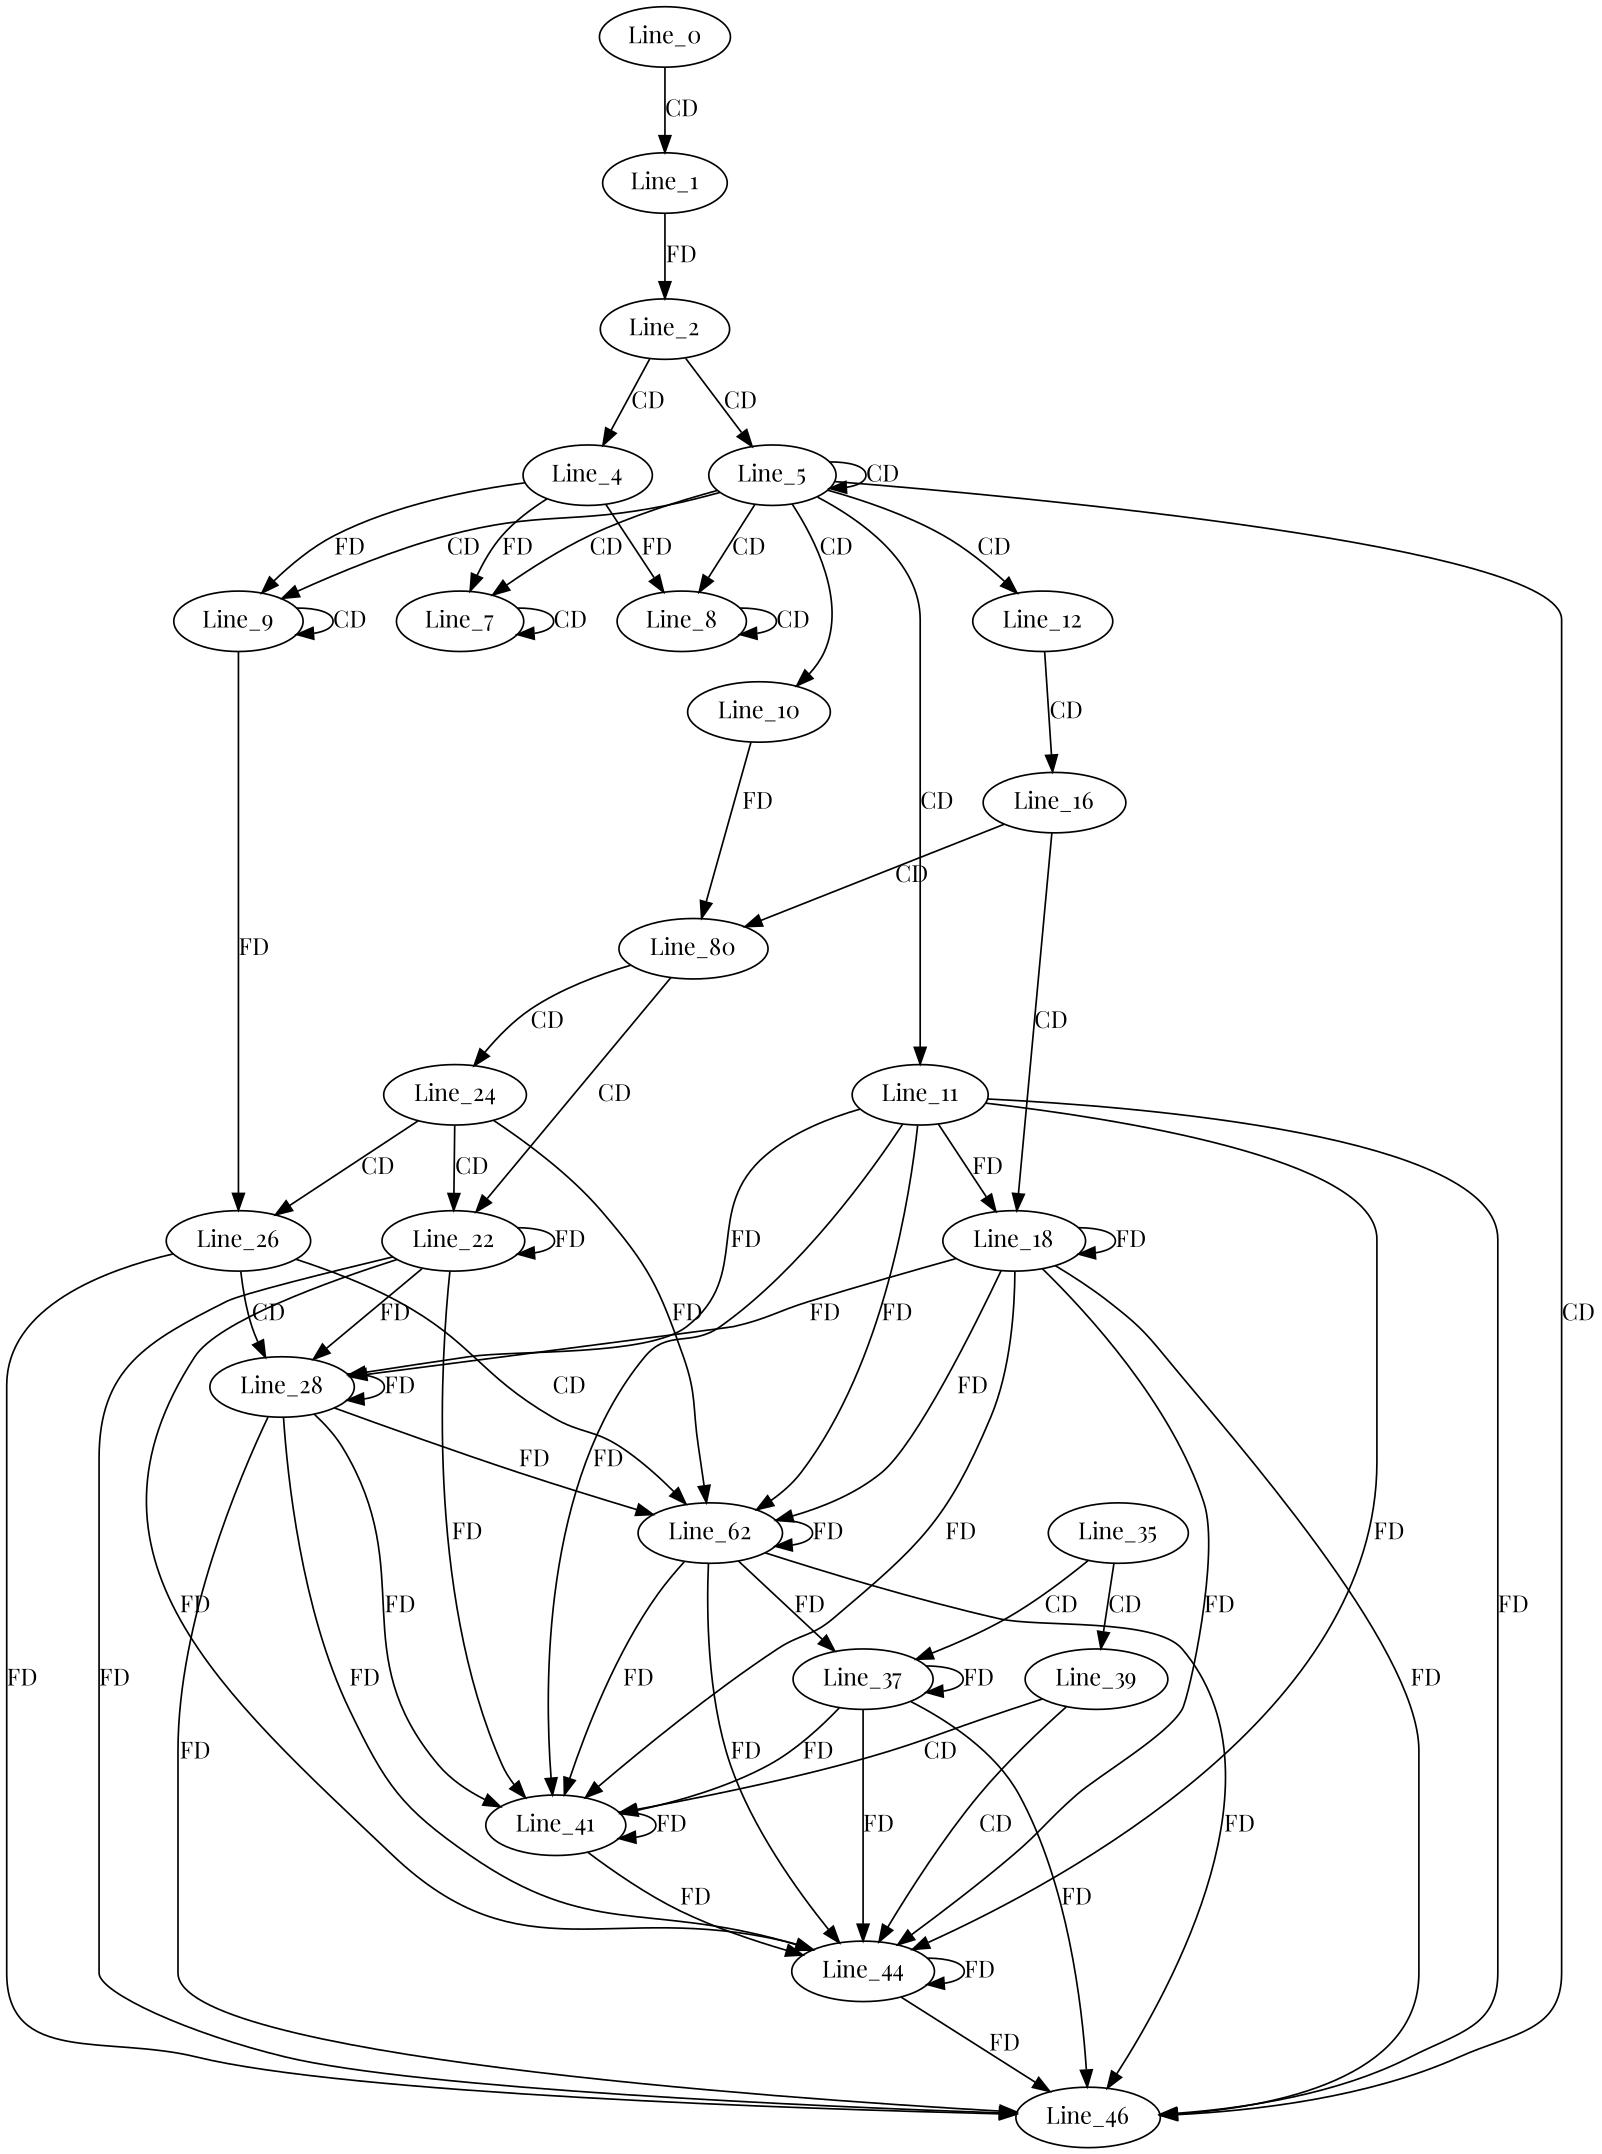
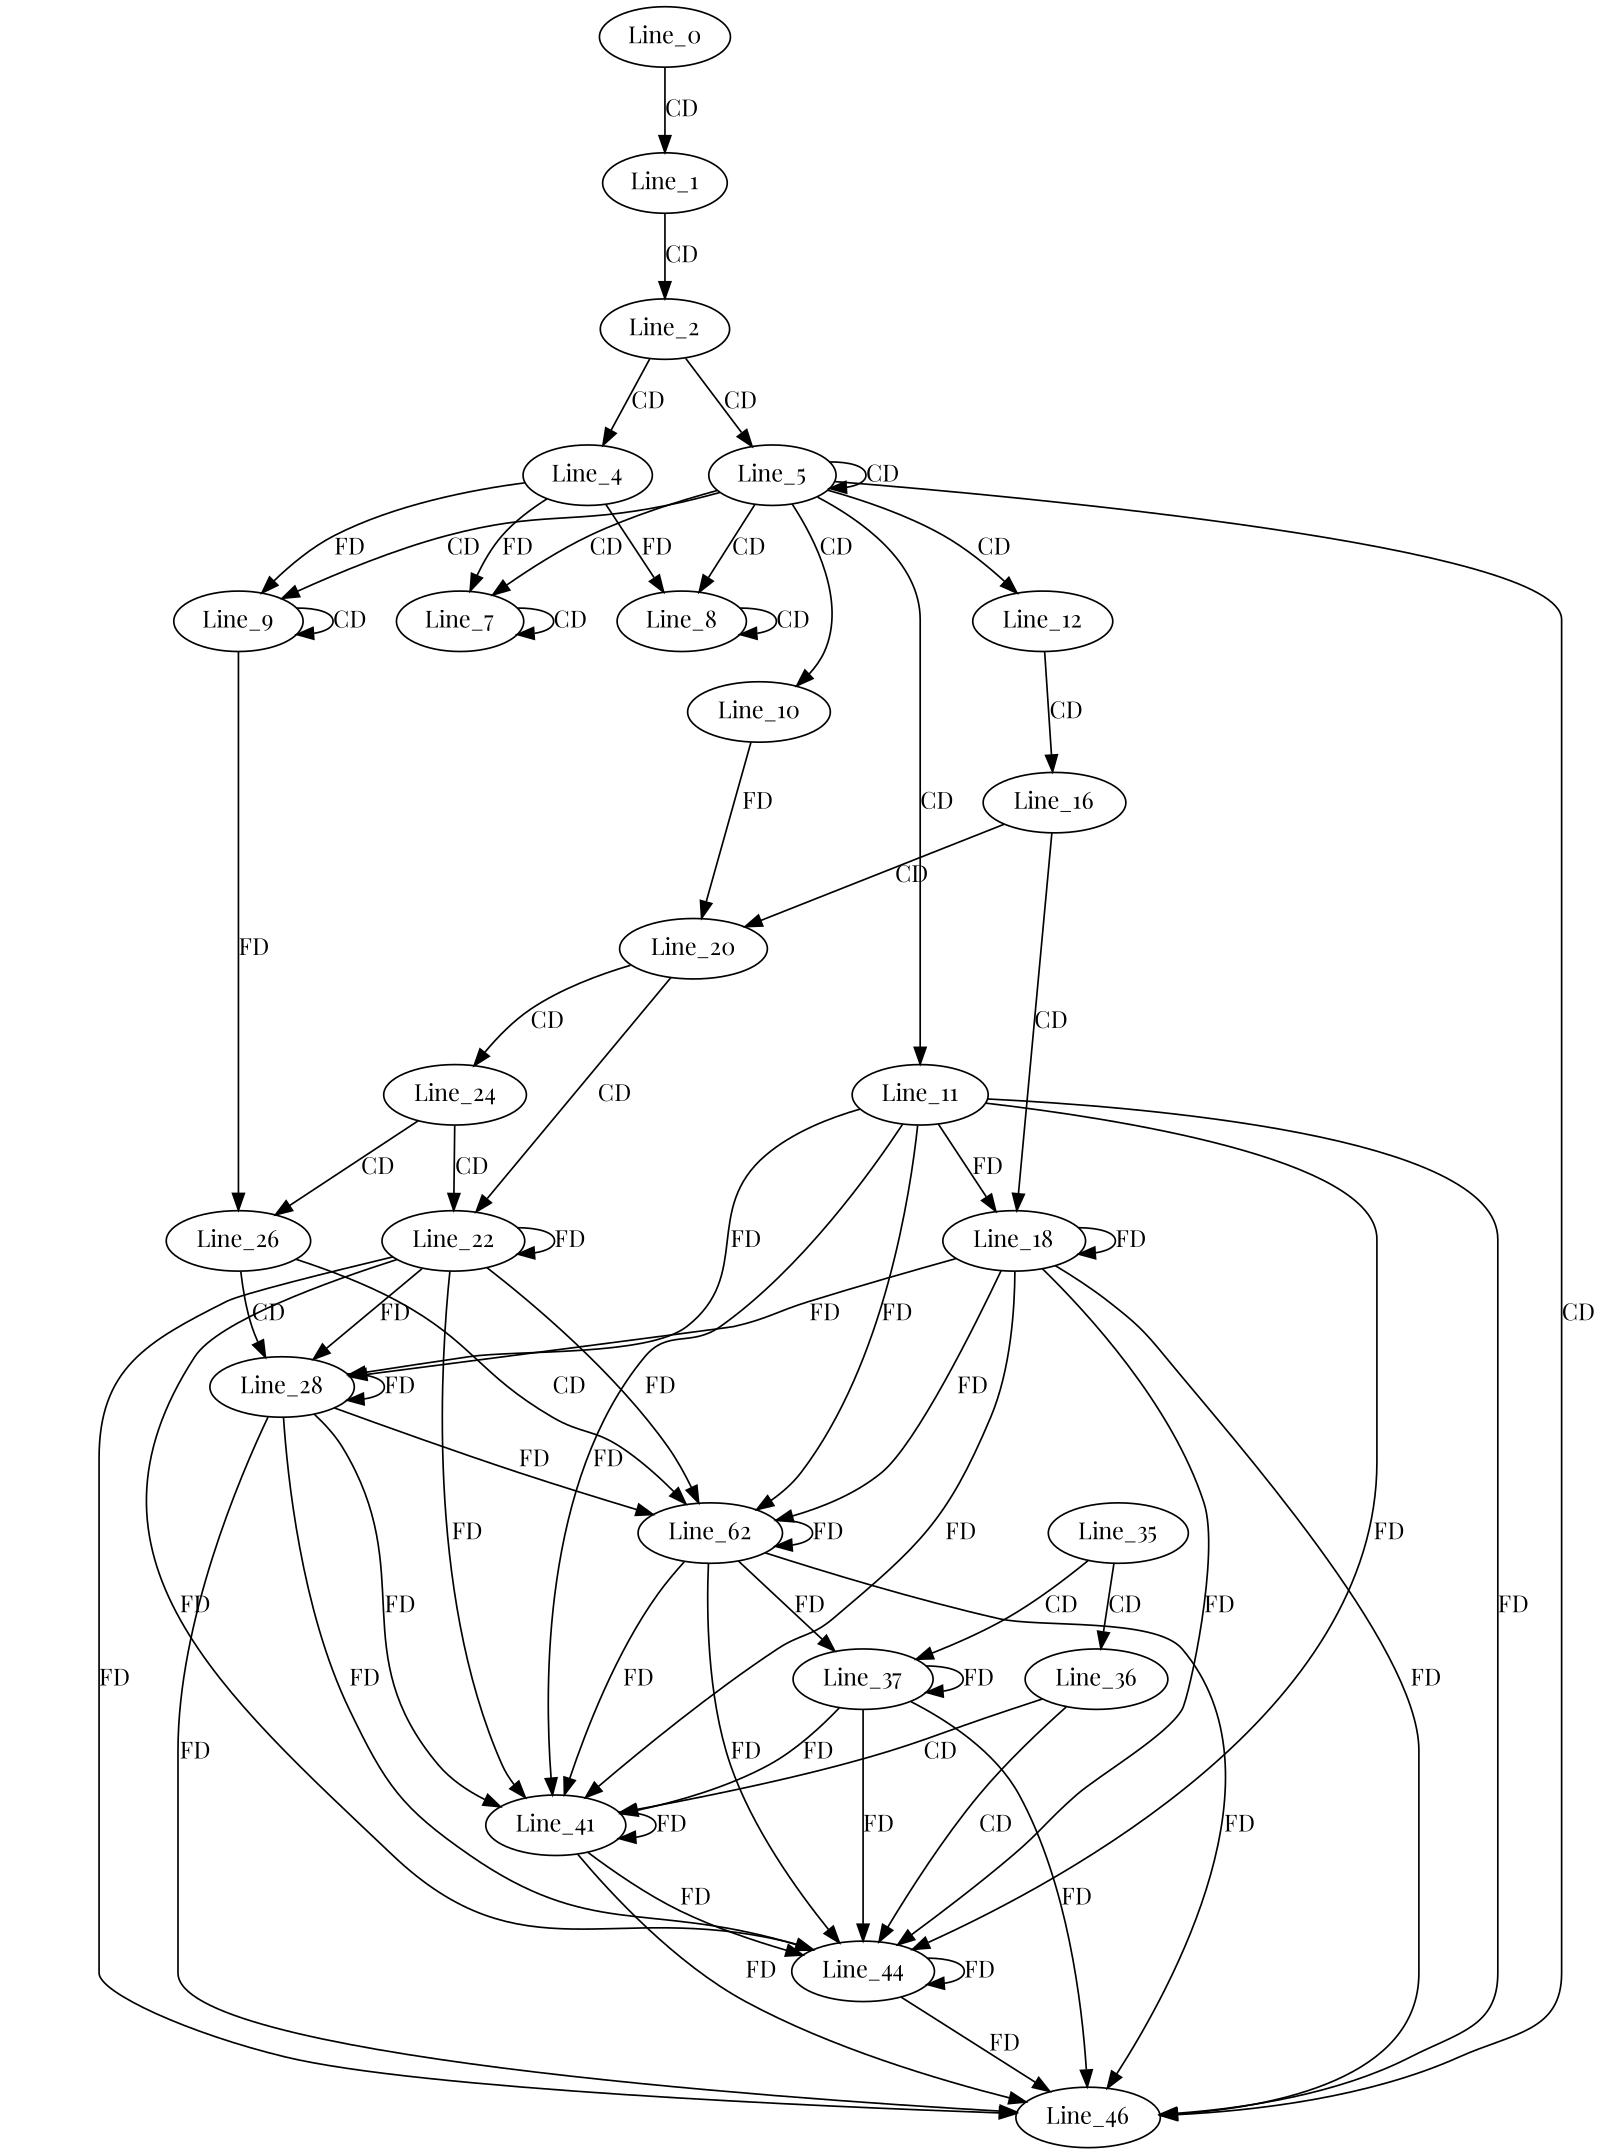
  digraph {
    fontname="Playfair Display"
    node [fontname="Playfair Display"]
    edge [fontname="Playfair Display"]
    Line_0
    Line_1
    Line_2
    Line_4
    Line_5
    Line_7
    Line_8
    Line_9
    Line_10
    Line_11
    Line_12
    Line_46
    Line_26
-   Line_20 [label=Line_80]
+   Line_20
    Line_18
    Line_28
    n17 [label=Line_62]
    Line_41
    Line_44
    Line_16
    Line_22
    Line_24
    Line_37
    Line_35
-   Line_39
+   Line_39 [label=Line_36]
    Line_0 -> Line_1 [label=CD]
-   Line_1 -> Line_2 [label=FD]
+   Line_1 -> Line_2 [label=CD]
    Line_2 -> Line_4 [label=CD]
    Line_2 -> Line_5 [label=CD]
    Line_4 -> Line_7 [label=FD]
    Line_4 -> Line_8 [label=FD]
    Line_4 -> Line_9 [label=FD]
    Line_5 -> Line_5 [label=CD]
    Line_5 -> Line_7 [label=CD]
    Line_5 -> Line_8 [label=CD]
    Line_5 -> Line_9 [label=CD]
    Line_5 -> Line_10 [label=CD]
    Line_5 -> Line_11 [label=CD]
    Line_5 -> Line_12 [label=CD]
    Line_5 -> Line_46 [label=CD]
    Line_7 -> Line_7 [label=CD]
    Line_8 -> Line_8 [label=CD]
    Line_9 -> Line_9 [label=CD]
    Line_9 -> Line_26 [label=FD]
    Line_10 -> Line_20 [label=FD]
    Line_11 -> Line_46 [label=FD]
    Line_11 -> Line_18 [label=FD]
    Line_11 -> Line_28 [label=FD]
    Line_11 -> n17 [label=FD]
    Line_11 -> Line_41 [label=FD]
    Line_11 -> Line_44 [label=FD]
    Line_12 -> Line_16 [label=CD]
    Line_26 -> Line_28 [label=CD]
    Line_26 -> n17 [label=CD]
    Line_20 -> Line_22 [label=CD]
    Line_20 -> Line_24 [label=CD]
    Line_18 -> Line_46 [label=FD]
    Line_18 -> Line_18 [label=FD]
    Line_18 -> Line_28 [label=FD]
    Line_18 -> n17 [label=FD]
    Line_18 -> Line_41 [label=FD]
    Line_18 -> Line_44 [label=FD]
    Line_28 -> Line_46 [label=FD]
    Line_28 -> Line_28 [label=FD]
    Line_28 -> n17 [label=FD]
    Line_28 -> Line_41 [label=FD]
    Line_28 -> Line_44 [label=FD]
    n17 -> Line_46 [label=FD]
    n17 -> n17 [label=FD]
    n17 -> Line_41 [label=FD]
    n17 -> Line_44 [label=FD]
    n17 -> Line_37 [label=FD]
-   Line_26 -> Line_46 [label=FD]
+   Line_41 -> Line_46 [label=FD]
    Line_41 -> Line_41 [label=FD]
    Line_41 -> Line_44 [label=FD]
    Line_44 -> Line_46 [label=FD]
    Line_44 -> Line_44 [label=FD]
    Line_16 -> Line_20 [label=CD]
    Line_16 -> Line_18 [label=CD]
    Line_22 -> Line_46 [label=FD]
    Line_22 -> Line_28 [label=FD]
-   Line_24 -> n17 [label=FD]
+   Line_22 -> n17 [label=FD]
    Line_22 -> Line_41 [label=FD]
    Line_22 -> Line_44 [label=FD]
    Line_22 -> Line_22 [label=FD]
    Line_24 -> Line_26 [label=CD]
    Line_24 -> Line_22 [label=CD]
    Line_37 -> Line_46 [label=FD]
    Line_37 -> Line_41 [label=FD]
    Line_37 -> Line_44 [label=FD]
    Line_37 -> Line_37 [label=FD]
    Line_35 -> Line_37 [label=CD]
    Line_35 -> Line_39 [label=CD]
    Line_39 -> Line_41 [label=CD]
    Line_39 -> Line_44 [label=CD]
  }
